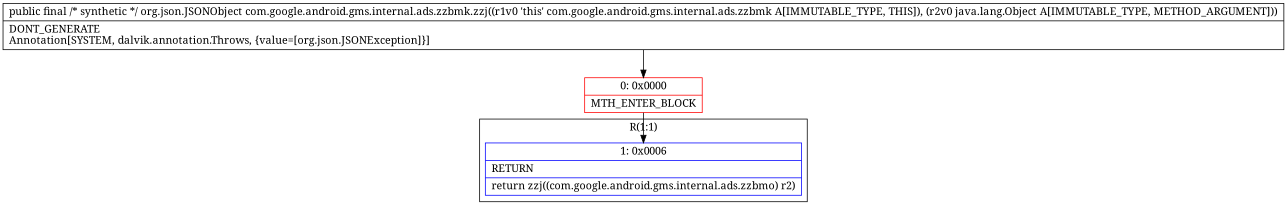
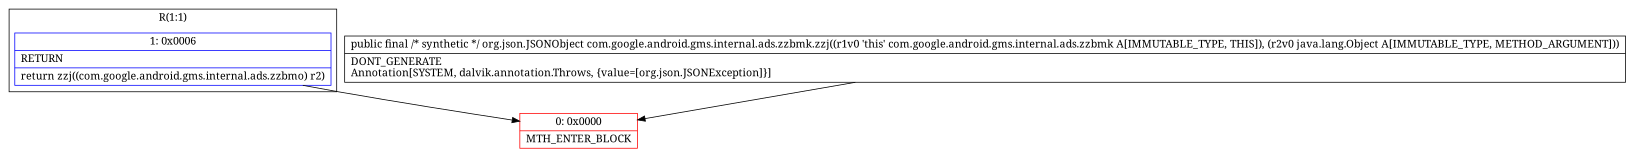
  digraph {
    fontname="Noto Serif"
    node [shape=record fontname="Noto Serif"]
    edge [fontname="Noto Serif"]
    n1 [color=blue label="{1\:\ 0x0006|RETURN\l|return zzj((com.google.android.gms.internal.ads.zzbmo) r2)\l}"]
    n2 [color=red label="{0\:\ 0x0000|MTH_ENTER_BLOCK\l}"]
    n3 [label="{public final \/* synthetic *\/ org.json.JSONObject com.google.android.gms.internal.ads.zzbmk.zzj((r1v0 'this' com.google.android.gms.internal.ads.zzbmk A[IMMUTABLE_TYPE, THIS]), (r2v0 java.lang.Object A[IMMUTABLE_TYPE, METHOD_ARGUMENT]))  | DONT_GENERATE\lAnnotation[SYSTEM, dalvik.annotation.Throws, \{value=[org.json.JSONException]\}]\l}"]
    subgraph cluster_1 {
      label="R(1:1)"
      n1
    }
-   n2 -> n1
+   n1 -> n2
    n3 -> n2
  }
